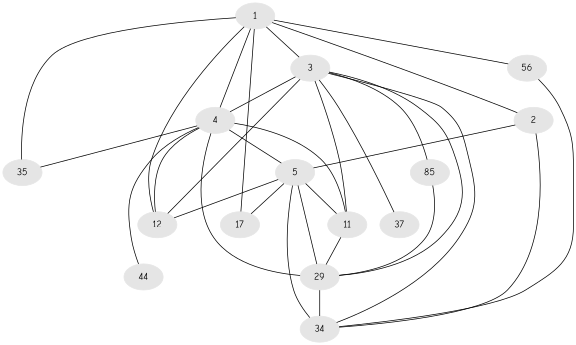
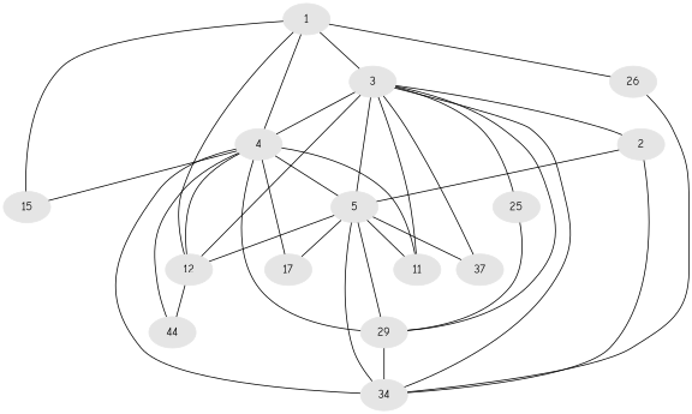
  graph {
    fontname="Comic Neue"
    node [color=gray90 fontname="Comic Neue" style=filled]
    edge [fontname="Comic Neue"]
    1 [super="+49+24"]
    2 [super="+19"]
    3 [super="+22+47+6"]
    4 [super="+8+9+23"]
    12 [super="+46+20"]
-   15 [super="+38" label=35]
-   26 [label=56]
+   15 [super="+38"]
+   26
    5 [super="+36+7"]
    34 [super="+35"]
    11 [super="+18+13"]
-   25 [label=85]
+   25
    29 [super="+51+32"]
    37
    17
    44
-   1 -- 2
+   3 -- 2
    1 -- 3 [weight=2]
    1 -- 4 [weight=2]
    1 -- 12
    1 -- 15 [weight=2]
    1 -- 26
    2 -- 5
    2 -- 34
    3 -- 4 [weight=2]
    3 -- 12
+   3 -- 5 [weight=2]
    3 -- 34
    3 -- 11
    3 -- 25
    3 -- 29
    3 -- 37
    4 -- 12 [weight=3]
    4 -- 15
    4 -- 5 [weight=7]
+   4 -- 34 [weight=2]
    4 -- 11 [weight=4]
    4 -- 29 [weight=2]
-   1 -- 17 [weight=2]
+   4 -- 17 [weight=2]
    4 -- 44
+   12 -- 44
    26 -- 34
    5 -- 12
    5 -- 34
    5 -- 11 [weight=2]
    5 -- 29 [weight=3]
+   5 -- 37
    5 -- 17
-   11 -- 29 [weight=2]
    25 -- 29
    29 -- 34
  }
